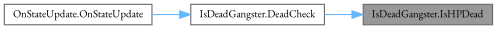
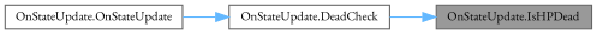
  digraph {
    fontname="EB Garamond"
    rankdir=RL
    node [color=grey40 fillcolor=white fontname="EB Garamond" fontsize=10 shape=box style=filled]
    edge [color=steelblue1 dir=back fontname="EB Garamond" fontsize=10 labelfontname=Helvetica labelfontsize=10 style=solid]
-   n1 [color=gray40 fillcolor=grey60 fontcolor=black height=0.2 label="IsDeadGangster.IsHPDead" width=0.4]
-   n2 [height=0.2 label="IsDeadGangster.DeadCheck" width=0.4]
+   n1 [color=gray40 fillcolor=grey60 fontcolor=black height=0.2 label="OnStateUpdate.IsHPDead" width=0.4]
+   n2 [height=0.2 label="OnStateUpdate.DeadCheck" width=0.4]
    n3 [height=0.2 label="OnStateUpdate.OnStateUpdate" width=0.4]
    n1 -> n2
    n2 -> n3
  }
